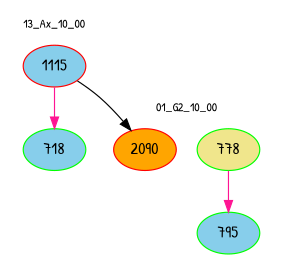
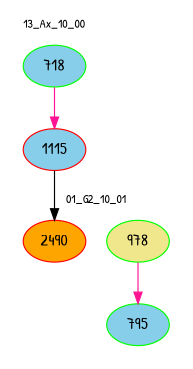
  digraph {
    fontname="Patrick Hand"
    node [color=green fillcolor=skyblue fontname="Patrick Hand" style=filled]
    edge [color=deeppink fontname="Patrick Hand"]
    n1 [label=718]
    n2 [color=red label=1115]
-   n3 [fillcolor=khaki label=778]
+   n3 [fillcolor=khaki label=978]
    n4 [label=795]
-   n5 [color=red fillcolor=orange label=2090]
+   n5 [color=red fillcolor=orange label=2490]
    subgraph cluster_1 {
      color=white
      fontsize=10
      label="13_Ax_10_00"
      n1
      n2
    }
    subgraph cluster_2 {
      color=white
      fontsize=10
-     label="01_G2_10_00"
+     label="01_G2_10_01"
      n3
      n4
      n5
    }
-   n2 -> n1
+   n1 -> n2
    n2 -> n5 [color=black]
    n3 -> n4
  }
